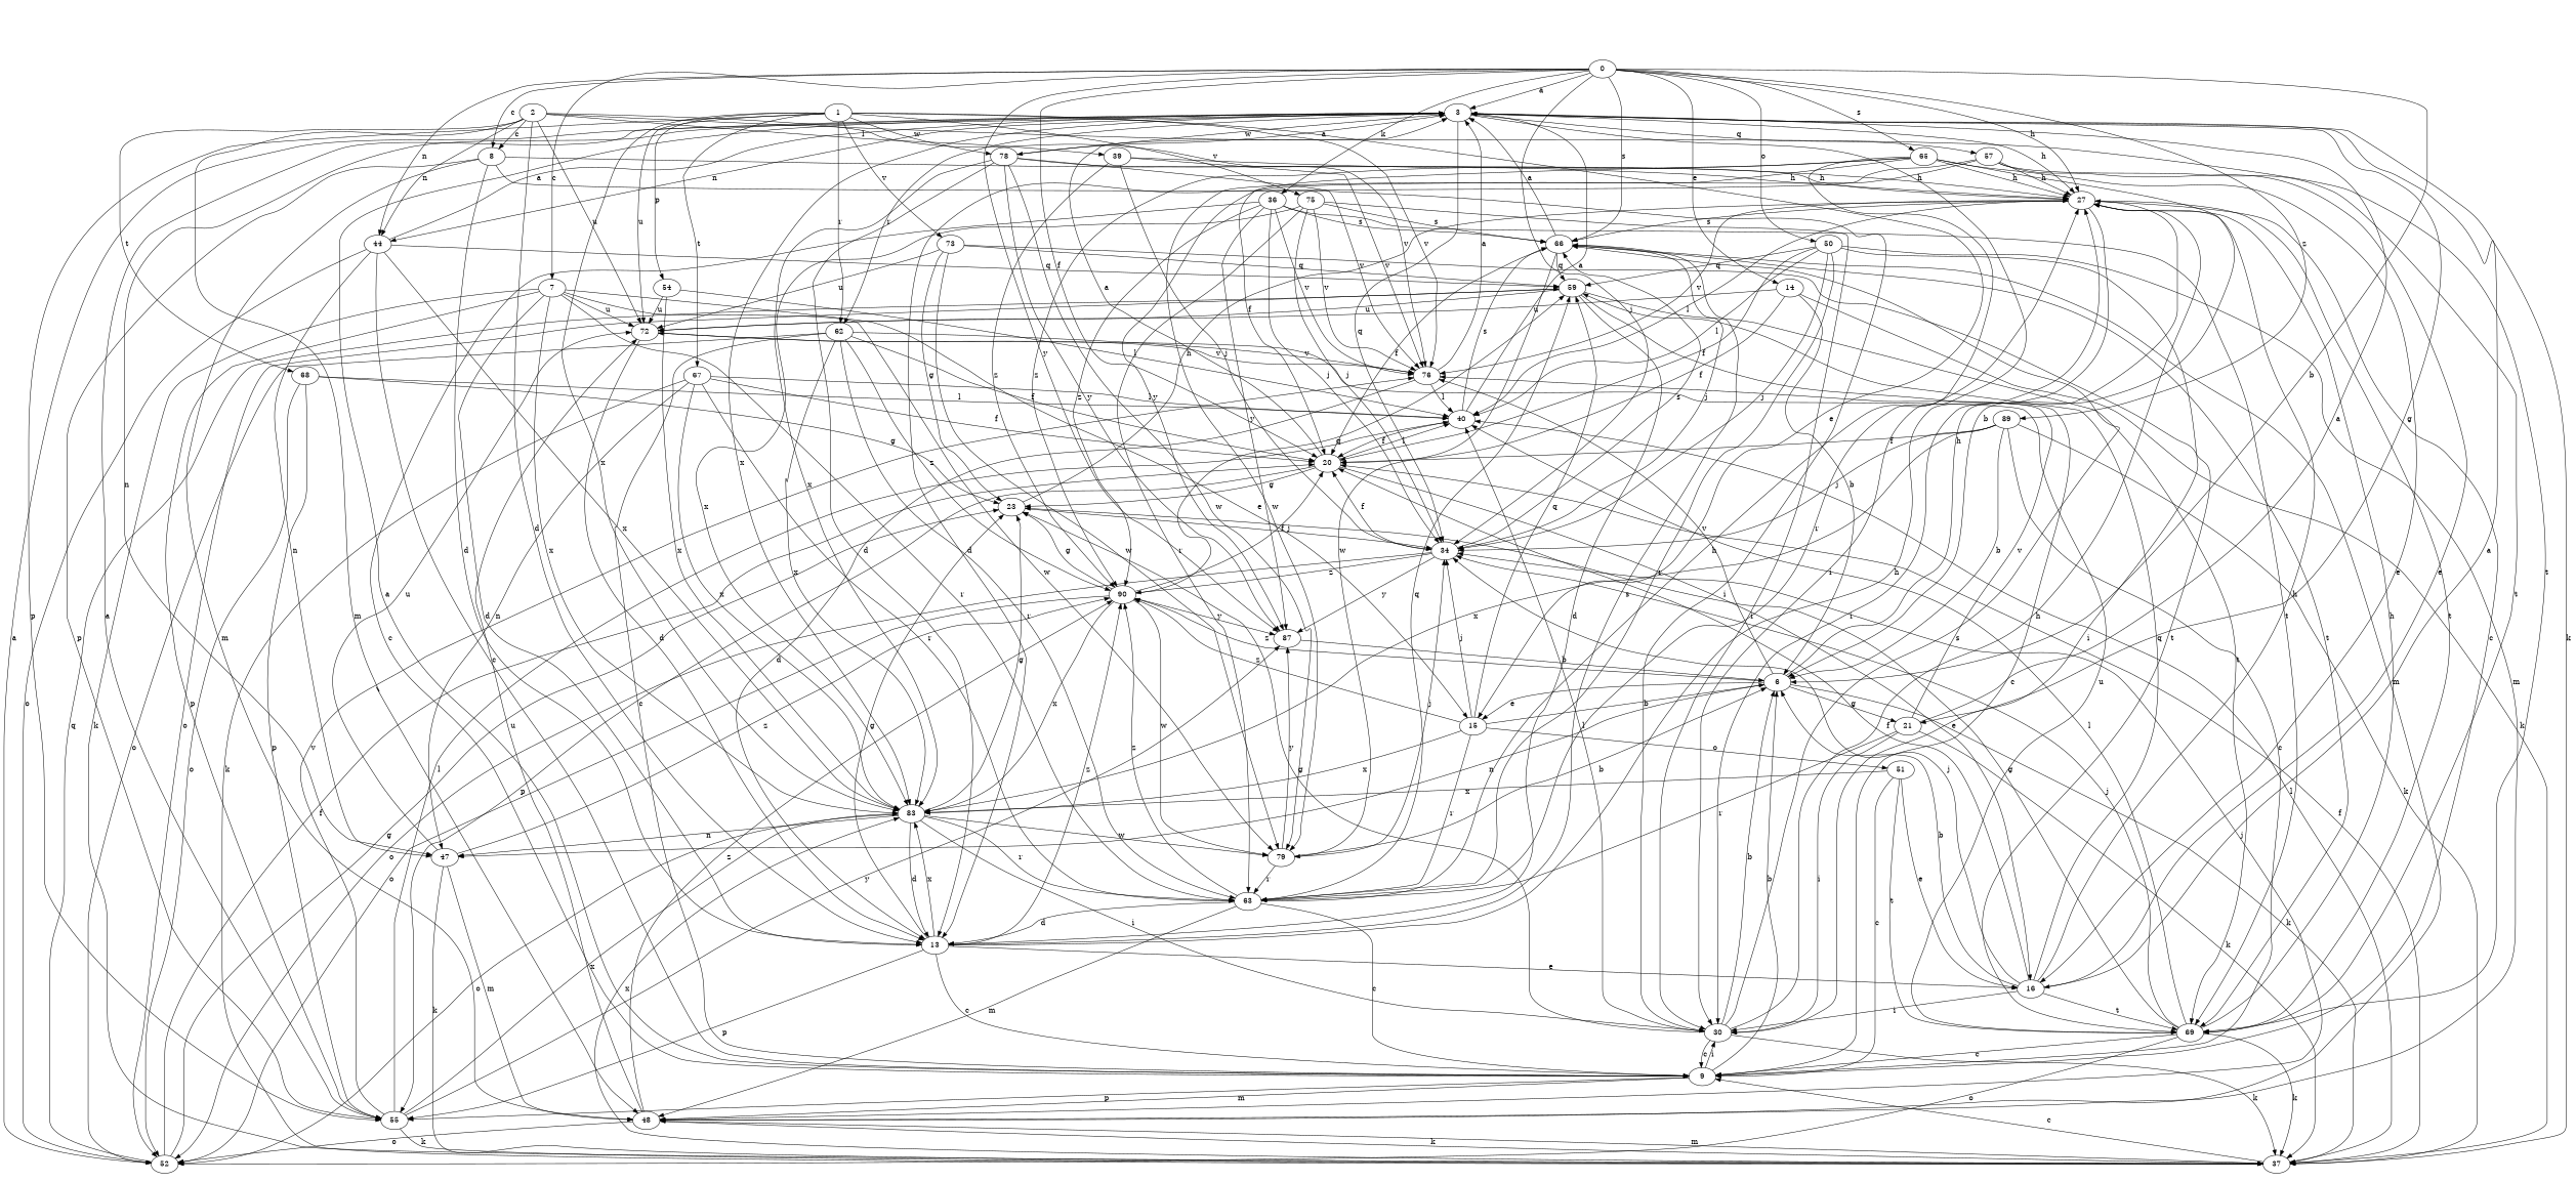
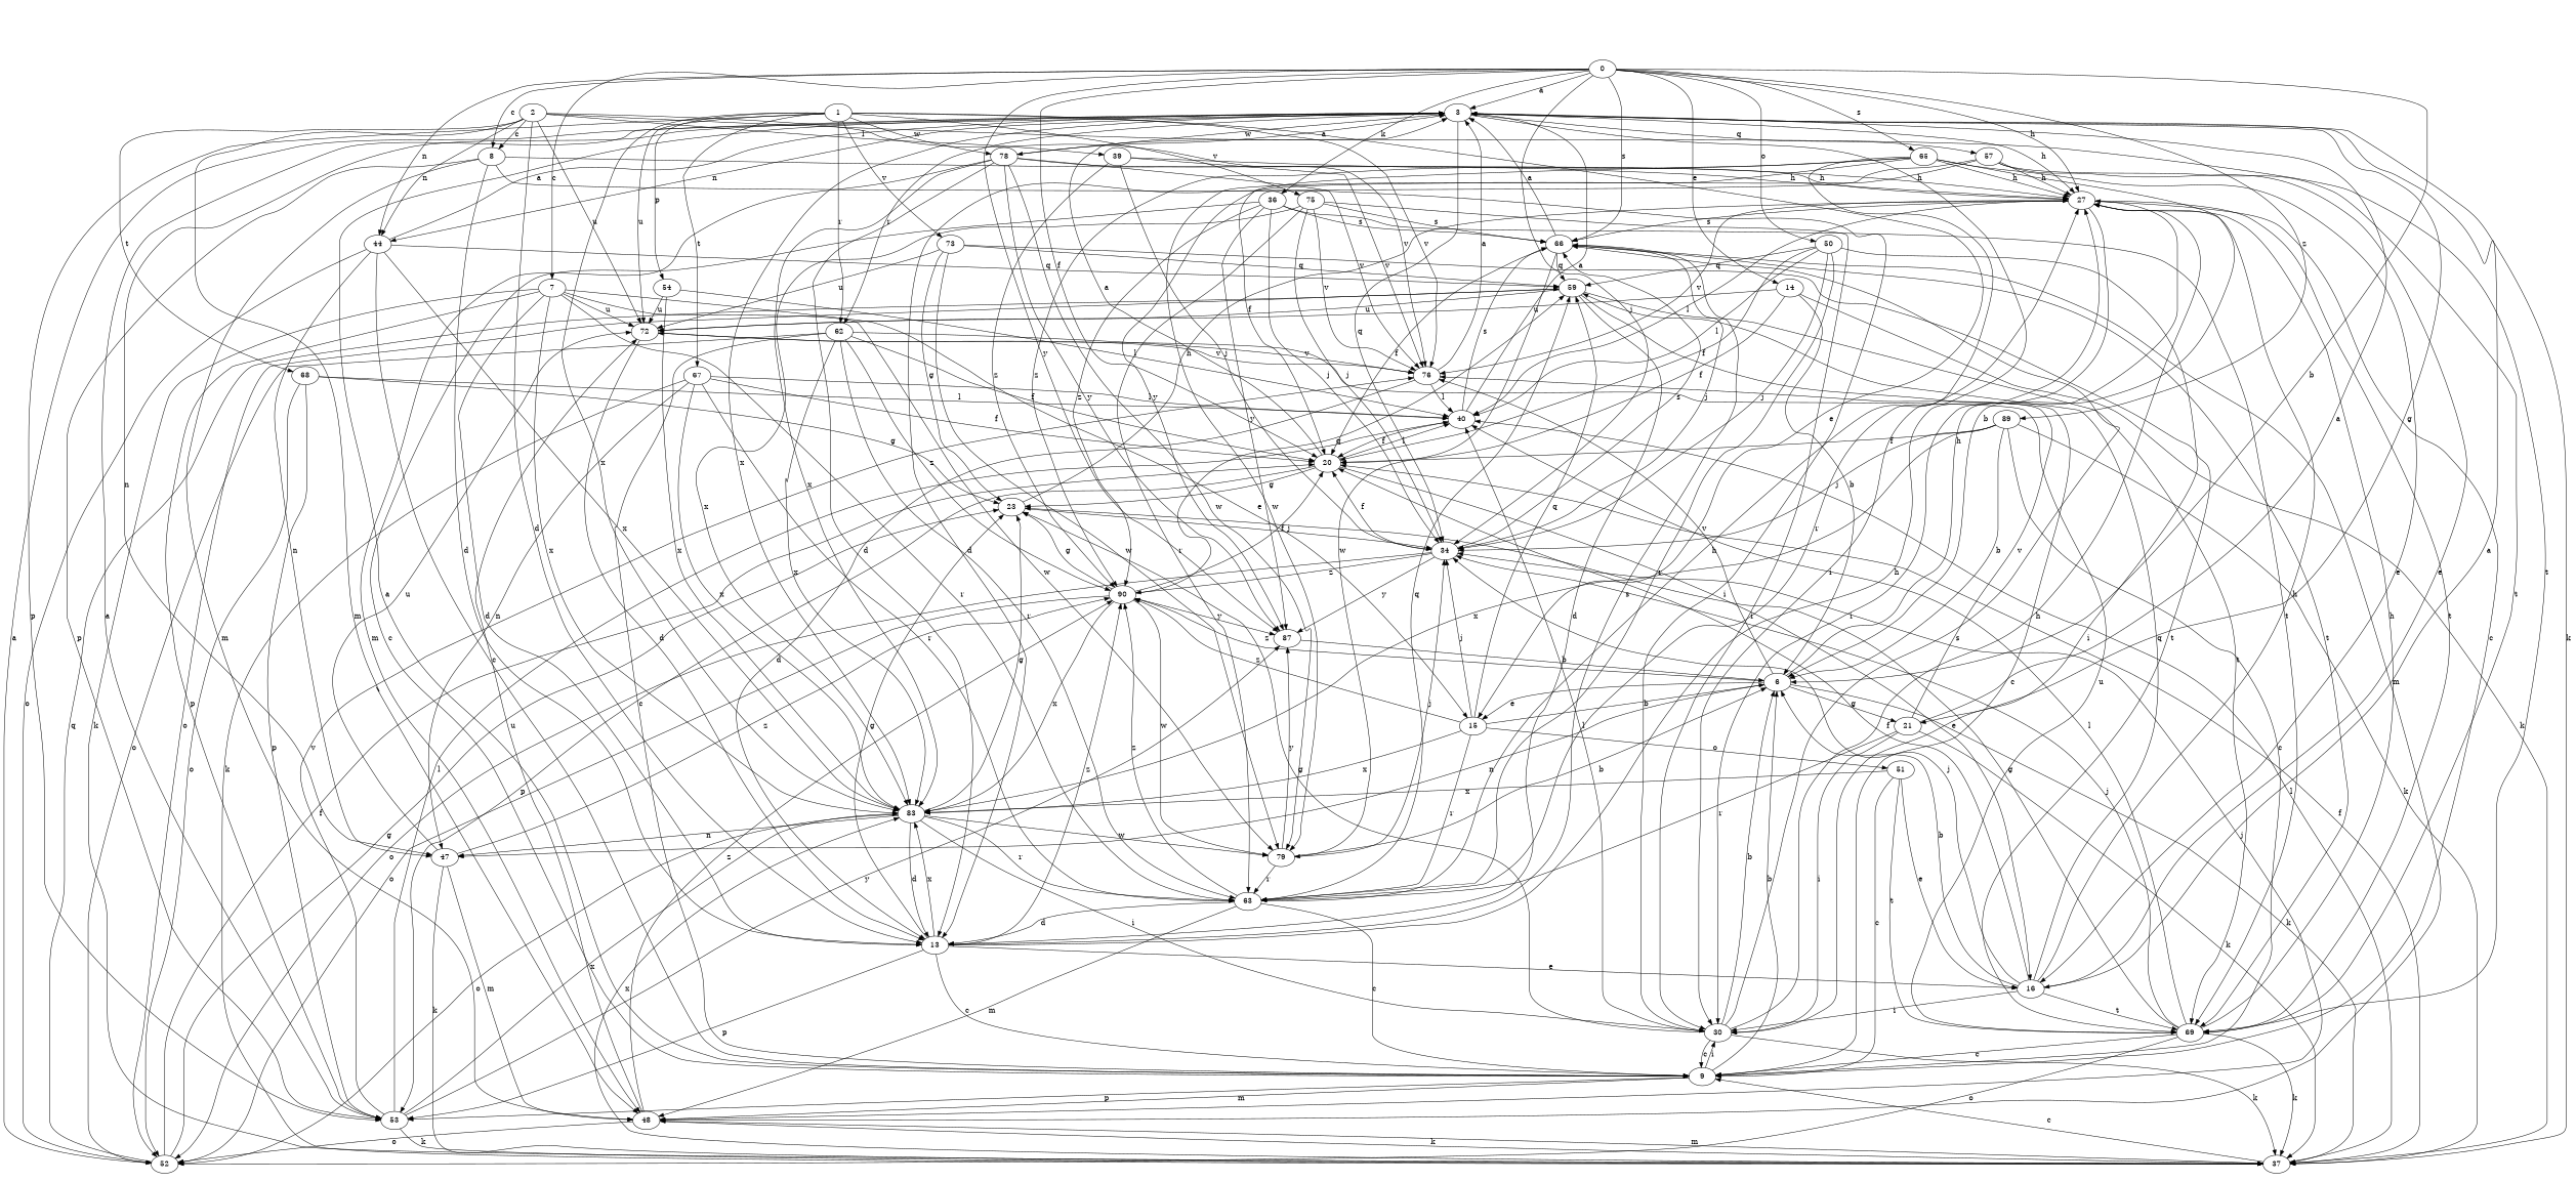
  strict digraph {
    0
    3
    6
    7
    8
    14
    20
    27
    34
    36
    44
    50
    65
    66
    87
    89
    62
    78
    83
    21
    30
    37
    47
    57
    15
    76
    90
-   55
+   55 [label=53]
    72
    13
    63
    79
    n33 [label=48]
    16
    23
    40
    69
    9
    52
    59
    1
    54
    67
    73
    75
    51
    2
    39
    68
    0 -> 3 [label=a]
    0 -> 6 [label=b]
    0 -> 7 [label=c]
    0 -> 8 [label=c]
    0 -> 14 [label=e]
    0 -> 20 [label=f]
    0 -> 27 [label=h]
    0 -> 34 [label=j]
    0 -> 36 [label=k]
    0 -> 44 [label=n]
    0 -> 50 [label=o]
    0 -> 65 [label=s]
    0 -> 66 [label=s]
    0 -> 87 [label=y]
    0 -> 89 [label=z]
    3 -> 27 [label=h]
    3 -> 34 [label=q]
    3 -> 44 [label=n]
    3 -> 62 [label=r]
    3 -> 78 [label=w]
    3 -> 83 [label=x]
    3 -> 21 [label=g]
    3 -> 30 [label=i]
    3 -> 37 [label=k]
    3 -> 47 [label=n]
    3 -> 57 [label=q]
    6 -> 27 [label=h]
    6 -> 21 [label=g]
    6 -> 37 [label=k]
    6 -> 47 [label=n]
    6 -> 15 [label=e]
    6 -> 76 [label=v]
    6 -> 90 [label=z]
    7 -> 83 [label=x]
    7 -> 37 [label=k]
    7 -> 15 [label=e]
    7 -> 55 [label=p]
    7 -> 72 [label=u]
    7 -> 13 [label=d]
    7 -> 63 [label=r]
    7 -> 79 [label=w]
    8 -> 27 [label=h]
    8 -> 30 [label=i]
    8 -> 55 [label=p]
    8 -> 13 [label=d]
    8 -> n33 [label=m]
    14 -> 6 [label=b]
    14 -> 20 [label=f]
    14 -> 37 [label=k]
    14 -> 72 [label=u]
    20 -> 3 [label=a]
    20 -> 55 [label=p]
    20 -> 16 [label=e]
    20 -> 23 [label=g]
    20 -> 40 [label=l]
    27 -> 66 [label=s]
    27 -> 30 [label=i]
    27 -> 76 [label=v]
    27 -> 40 [label=l]
    27 -> 69 [label=t]
    27 -> 9 [label=c]
    34 -> 20 [label=f]
    34 -> 66 [label=s]
    34 -> 87 [label=y]
    34 -> 90 [label=z]
    34 -> 52 [label=o]
    36 -> 34 [label=j]
    36 -> 66 [label=s]
    36 -> 87 [label=y]
-   36 -> 76 [label=v]
    36 -> 90 [label=z]
    36 -> 69 [label=t]
    36 -> 9 [label=c]
    44 -> 3 [label=a]
    44 -> 83 [label=x]
    44 -> 47 [label=n]
    44 -> 9 [label=c]
    44 -> 52 [label=o]
    44 -> 59 [label=q]
    50 -> 20 [label=f]
    50 -> 34 [label=j]
    50 -> 30 [label=i]
    50 -> 63 [label=r]
    50 -> 40 [label=l]
    50 -> 59 [label=q]
    65 -> 6 [label=b]
    65 -> 20 [label=f]
    65 -> 27 [label=h]
    65 -> 90 [label=z]
    65 -> 63 [label=r]
    65 -> 79 [label=w]
    65 -> 16 [label=e]
    66 -> 3 [label=a]
    66 -> 20 [label=f]
    66 -> 34 [label=j]
    66 -> 79 [label=w]
    66 -> n33 [label=m]
    66 -> 69 [label=t]
    66 -> 59 [label=q]
    87 -> 6 [label=b]
    89 -> 6 [label=b]
    89 -> 20 [label=f]
    89 -> 34 [label=j]
    89 -> 83 [label=x]
    89 -> 37 [label=k]
    89 -> 9 [label=c]
    62 -> 20 [label=f]
    62 -> 83 [label=x]
    62 -> 76 [label=v]
    62 -> 90 [label=z]
    62 -> 63 [label=r]
    62 -> 9 [label=c]
    62 -> 52 [label=o]
    78 -> 3 [label=a]
    78 -> 27 [label=h]
    78 -> 87 [label=y]
    78 -> 83 [label=x]
    78 -> 76 [label=v]
    78 -> 13 [label=d]
    78 -> 79 [label=w]
-   50 -> n33 [label=m]
+   78 -> n33 [label=m]
    83 -> 30 [label=i]
    83 -> 47 [label=n]
    83 -> 13 [label=d]
    83 -> 63 [label=r]
    83 -> 79 [label=w]
    83 -> 23 [label=g]
    83 -> 52 [label=o]
    21 -> 3 [label=a]
    21 -> 30 [label=i]
    21 -> 37 [label=k]
    21 -> 76 [label=v]
    21 -> 63 [label=r]
    30 -> 6 [label=b]
    30 -> 27 [label=h]
    30 -> 66 [label=s]
    30 -> 37 [label=k]
    30 -> 23 [label=g]
    30 -> 40 [label=l]
    30 -> 9 [label=c]
    37 -> 20 [label=f]
    37 -> 83 [label=x]
    37 -> n33 [label=m]
    37 -> 40 [label=l]
    37 -> 9 [label=c]
    47 -> 37 [label=k]
    47 -> 90 [label=z]
    47 -> 72 [label=u]
    47 -> n33 [label=m]
    57 -> 27 [label=h]
    57 -> 87 [label=y]
    57 -> 13 [label=d]
    57 -> 16 [label=e]
    57 -> 69 [label=t]
    15 -> 6 [label=b]
    15 -> 34 [label=j]
    15 -> 83 [label=x]
    15 -> 90 [label=z]
    15 -> 63 [label=r]
    15 -> 59 [label=q]
    15 -> 51 [label=o]
    76 -> 3 [label=a]
    76 -> 13 [label=d]
    76 -> 40 [label=l]
    90 -> 20 [label=f]
    90 -> 87 [label=y]
    90 -> 83 [label=x]
    90 -> 79 [label=w]
    90 -> 23 [label=g]
    90 -> 52 [label=o]
    90 -> 59 [label=q]
    55 -> 3 [label=a]
    55 -> 87 [label=y]
    55 -> 83 [label=x]
    55 -> 37 [label=k]
    55 -> 76 [label=v]
    55 -> 40 [label=l]
    72 -> 76 [label=v]
    72 -> 13 [label=d]
    13 -> 27 [label=h]
    13 -> 66 [label=s]
    13 -> 83 [label=x]
    13 -> 90 [label=z]
    13 -> 55 [label=p]
    13 -> 16 [label=e]
    13 -> 23 [label=g]
    13 -> 9 [label=c]
    63 -> 27 [label=h]
    63 -> 90 [label=z]
    63 -> 13 [label=d]
    63 -> n33 [label=m]
    63 -> 9 [label=c]
    63 -> 59 [label=q]
    79 -> 6 [label=b]
    79 -> 34 [label=j]
    79 -> 87 [label=y]
    79 -> 63 [label=r]
    n33 -> 34 [label=j]
    n33 -> 37 [label=k]
    n33 -> 90 [label=z]
    n33 -> 72 [label=u]
    n33 -> 52 [label=o]
    16 -> 3 [label=a]
    16 -> 6 [label=b]
    16 -> 20 [label=f]
    16 -> 27 [label=h]
    16 -> 34 [label=j]
    16 -> 30 [label=i]
    16 -> 69 [label=t]
    16 -> 59 [label=q]
    23 -> 27 [label=h]
    23 -> 34 [label=j]
    40 -> 3 [label=a]
    40 -> 20 [label=f]
    40 -> 66 [label=s]
    69 -> 27 [label=h]
    69 -> 34 [label=j]
    69 -> 37 [label=k]
    69 -> 72 [label=u]
    69 -> 23 [label=g]
    69 -> 40 [label=l]
    69 -> 9 [label=c]
    69 -> 52 [label=o]
    9 -> 3 [label=a]
    9 -> 6 [label=b]
    9 -> 30 [label=i]
    9 -> 55 [label=p]
    9 -> n33 [label=m]
    52 -> 3 [label=a]
    52 -> 20 [label=f]
    52 -> 23 [label=g]
    52 -> 59 [label=q]
    59 -> 72 [label=u]
    59 -> 13 [label=d]
    59 -> 69 [label=t]
    59 -> 9 [label=c]
    59 -> 52 [label=o]
    1 -> 62 [label=r]
    1 -> 78 [label=w]
    1 -> 83 [label=x]
    1 -> 15 [label=e]
    1 -> 76 [label=v]
    1 -> 55 [label=p]
    1 -> 72 [label=u]
    1 -> 54 [label=p]
    1 -> 67 [label=t]
    1 -> 73 [label=v]
    1 -> 75 [label=v]
    54 -> 83 [label=x]
    54 -> 72 [label=u]
    54 -> 40 [label=l]
    67 -> 20 [label=f]
    67 -> 83 [label=x]
    67 -> 37 [label=k]
    67 -> 47 [label=n]
    67 -> 63 [label=r]
    67 -> 40 [label=l]
    73 -> 72 [label=u]
    73 -> 79 [label=w]
    73 -> 23 [label=g]
    73 -> 69 [label=t]
    73 -> 59 [label=q]
    75 -> 34 [label=j]
    75 -> 66 [label=s]
    75 -> 83 [label=x]
    75 -> 30 [label=i]
    75 -> 76 [label=v]
    75 -> 63 [label=r]
    51 -> 83 [label=x]
    51 -> 16 [label=e]
    51 -> 69 [label=t]
    51 -> 9 [label=c]
    2 -> 8 [label=c]
    2 -> 44 [label=n]
    2 -> 76 [label=v]
    2 -> 72 [label=u]
    2 -> 13 [label=d]
    2 -> n33 [label=m]
    2 -> 69 [label=t]
    2 -> 39 [label=l]
    2 -> 68 [label=t]
    39 -> 27 [label=h]
    39 -> 34 [label=j]
    39 -> 76 [label=v]
    39 -> 90 [label=z]
    68 -> 55 [label=p]
    68 -> 23 [label=g]
    68 -> 40 [label=l]
    68 -> 52 [label=o]
  }
